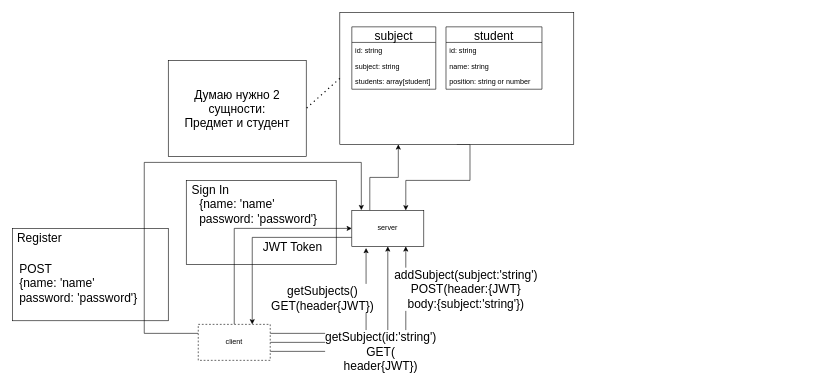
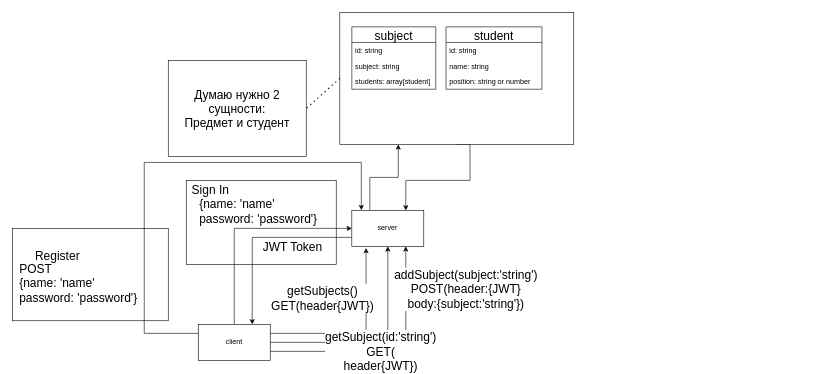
  <mxCell id="0" />
  <mxCell id="1" parent="0" />
  <mxCell id="2" value="" style="rounded=0;whiteSpace=wrap;html=1;fontSize=20;" vertex="1" parent="1"><mxGeometry x="20" y="380" width="260" height="154" as="geometry" /></mxCell>
  <mxCell id="3" value="" style="rounded=0;whiteSpace=wrap;html=1;fontSize=20;" vertex="1" parent="1"><mxGeometry x="310" y="300" width="250" height="140" as="geometry" /></mxCell>
  <mxCell id="4" style="edgeStyle=orthogonalEdgeStyle;rounded=0;orthogonalLoop=1;jettySize=auto;html=1;exitX=0.5;exitY=0;exitDx=0;exitDy=0;entryX=0;entryY=0.5;entryDx=0;entryDy=0;" edge="1" parent="1" source="10" target="14"><mxGeometry relative="1" as="geometry" /></mxCell>
  <mxCell id="5" value="{name: 'name'&lt;br style=&quot;font-size: 20px&quot;&gt;password: 'password'}" style="edgeLabel;html=1;align=left;verticalAlign=middle;resizable=0;points=[];fontSize=20;" vertex="1" connectable="0" parent="4"><mxGeometry y="-2" relative="1" as="geometry"><mxPoint x="-78" y="-32" as="offset" /></mxGeometry></mxCell>
  <mxCell id="6" style="edgeStyle=orthogonalEdgeStyle;rounded=0;orthogonalLoop=1;jettySize=auto;html=1;exitX=0;exitY=0.25;exitDx=0;exitDy=0;entryX=0.132;entryY=-0.007;entryDx=0;entryDy=0;entryPerimeter=0;fontSize=20;" edge="1" parent="1" source="10" target="14"><mxGeometry relative="1" as="geometry"><Array as="points"><mxPoint x="240" y="555" /><mxPoint x="240" y="270" /><mxPoint x="602" y="270" /></Array></mxGeometry></mxCell>
  <mxCell id="7" style="edgeStyle=orthogonalEdgeStyle;rounded=0;orthogonalLoop=1;jettySize=auto;html=1;exitX=1;exitY=0.25;exitDx=0;exitDy=0;entryX=0.198;entryY=1.045;entryDx=0;entryDy=0;entryPerimeter=0;fontSize=20;" edge="1" parent="1" source="10" target="14"><mxGeometry relative="1" as="geometry" /></mxCell>
  <mxCell id="8" style="edgeStyle=orthogonalEdgeStyle;rounded=0;orthogonalLoop=1;jettySize=auto;html=1;exitX=1;exitY=0.5;exitDx=0;exitDy=0;entryX=0.5;entryY=1;entryDx=0;entryDy=0;fontSize=20;" edge="1" parent="1" source="10" target="14"><mxGeometry relative="1" as="geometry" /></mxCell>
  <mxCell id="9" style="edgeStyle=orthogonalEdgeStyle;rounded=0;orthogonalLoop=1;jettySize=auto;html=1;exitX=1;exitY=0.75;exitDx=0;exitDy=0;entryX=0.75;entryY=1;entryDx=0;entryDy=0;fontSize=20;" edge="1" parent="1" source="10" target="14"><mxGeometry relative="1" as="geometry" /></mxCell>
- <mxCell id="10" value="client" style="rounded=0;whiteSpace=wrap;html=1;dashed=1;" vertex="1" parent="1"><mxGeometry x="330" y="540" width="120" height="60" as="geometry" /></mxCell>
+ <mxCell id="10" value="client" style="rounded=0;whiteSpace=wrap;html=1;" vertex="1" parent="1"><mxGeometry x="330" y="540" width="120" height="60" as="geometry" /></mxCell>
  <mxCell id="11" style="edgeStyle=orthogonalEdgeStyle;rounded=0;orthogonalLoop=1;jettySize=auto;html=1;exitX=0;exitY=0.75;exitDx=0;exitDy=0;entryX=0.75;entryY=0;entryDx=0;entryDy=0;fontSize=20;" edge="1" parent="1" source="14" target="10"><mxGeometry relative="1" as="geometry" /></mxCell>
  <mxCell id="12" value="JWT Token" style="edgeLabel;html=1;align=center;verticalAlign=middle;resizable=0;points=[];fontSize=20;" vertex="1" connectable="0" parent="11"><mxGeometry x="-0.358" y="-2" relative="1" as="geometry"><mxPoint y="17" as="offset" /></mxGeometry></mxCell>
  <mxCell id="13" style="edgeStyle=orthogonalEdgeStyle;rounded=0;orthogonalLoop=1;jettySize=auto;html=1;exitX=0.25;exitY=0;exitDx=0;exitDy=0;entryX=0.25;entryY=1;entryDx=0;entryDy=0;fontSize=20;" edge="1" parent="1" source="14" target="19"><mxGeometry relative="1" as="geometry" /></mxCell>
  <mxCell id="14" value="server" style="rounded=0;whiteSpace=wrap;html=1;" vertex="1" parent="1"><mxGeometry x="586" y="350" width="120" height="60" as="geometry" /></mxCell>
  <mxCell id="15" value="Sign In" style="text;html=1;align=center;verticalAlign=middle;resizable=0;points=[];autosize=1;strokeColor=none;fontSize=20;" vertex="1" parent="1"><mxGeometry x="310" y="300" width="80" height="30" as="geometry" /></mxCell>
  <mxCell id="16" value="POST&lt;br&gt;{name: 'name'&lt;br style=&quot;font-size: 20px&quot;&gt;password: 'password'}" style="edgeLabel;html=1;align=left;verticalAlign=middle;resizable=0;points=[];fontSize=20;" vertex="1" connectable="0" parent="1"><mxGeometry x="30.003" y="470" as="geometry" /></mxCell>
- <mxCell id="17" value="Register" style="text;html=1;align=center;verticalAlign=middle;resizable=0;points=[];autosize=1;strokeColor=none;fontSize=20;" vertex="1" parent="1"><mxGeometry x="20" y="380" width="90" height="30" as="geometry" /></mxCell>
+ <mxCell id="17" value="Register" style="text;html=1;align=center;verticalAlign=middle;resizable=0;points=[];autosize=1;strokeColor=none;fontSize=20;" vertex="1" parent="1"><mxGeometry x="50" y="410" width="90" height="30" as="geometry" /></mxCell>
  <mxCell id="18" style="edgeStyle=orthogonalEdgeStyle;rounded=0;orthogonalLoop=1;jettySize=auto;html=1;exitX=0.5;exitY=1;exitDx=0;exitDy=0;entryX=0.75;entryY=0;entryDx=0;entryDy=0;fontSize=20;" edge="1" parent="1" source="19" target="14"><mxGeometry relative="1" as="geometry"><Array as="points"><mxPoint x="783" y="240" /><mxPoint x="783" y="300" /><mxPoint x="676" y="300" /></Array></mxGeometry></mxCell>
  <mxCell id="19" value="" style="rounded=0;whiteSpace=wrap;html=1;fontSize=20;" vertex="1" parent="1"><mxGeometry x="566" y="20" width="390" height="220" as="geometry" /></mxCell>
  <mxCell id="20" value="subject" style="swimlane;fontStyle=0;childLayout=stackLayout;horizontal=1;startSize=26;fillColor=none;horizontalStack=0;resizeParent=1;resizeParentMax=0;resizeLast=0;collapsible=1;marginBottom=0;fontSize=20;" vertex="1" parent="1"><mxGeometry x="586" y="44" width="140" height="104" as="geometry" /></mxCell>
  <mxCell id="21" value="id: string" style="text;strokeColor=none;fillColor=none;align=left;verticalAlign=top;spacingLeft=4;spacingRight=4;overflow=hidden;rotatable=0;points=[[0,0.5],[1,0.5]];portConstraint=eastwest;" vertex="1" parent="20"><mxGeometry y="26" width="140" height="26" as="geometry" /></mxCell>
  <mxCell id="22" value="subject: string" style="text;strokeColor=none;fillColor=none;align=left;verticalAlign=top;spacingLeft=4;spacingRight=4;overflow=hidden;rotatable=0;points=[[0,0.5],[1,0.5]];portConstraint=eastwest;" vertex="1" parent="20"><mxGeometry y="52" width="140" height="26" as="geometry" /></mxCell>
  <mxCell id="23" value="students: array[student]" style="text;strokeColor=none;fillColor=none;align=left;verticalAlign=top;spacingLeft=4;spacingRight=4;overflow=hidden;rotatable=0;points=[[0,0.5],[1,0.5]];portConstraint=eastwest;" vertex="1" parent="20"><mxGeometry y="78" width="140" height="26" as="geometry" /></mxCell>
  <mxCell id="24" value="student" style="swimlane;fontStyle=0;childLayout=stackLayout;horizontal=1;startSize=26;fillColor=none;horizontalStack=0;resizeParent=1;resizeParentMax=0;resizeLast=0;collapsible=1;marginBottom=0;fontSize=20;" vertex="1" parent="1"><mxGeometry x="743" y="44" width="160" height="104" as="geometry" /></mxCell>
  <mxCell id="25" value="id: string" style="text;strokeColor=none;fillColor=none;align=left;verticalAlign=top;spacingLeft=4;spacingRight=4;overflow=hidden;rotatable=0;points=[[0,0.5],[1,0.5]];portConstraint=eastwest;" vertex="1" parent="24"><mxGeometry y="26" width="160" height="26" as="geometry" /></mxCell>
  <mxCell id="26" value="name: string" style="text;strokeColor=none;fillColor=none;align=left;verticalAlign=top;spacingLeft=4;spacingRight=4;overflow=hidden;rotatable=0;points=[[0,0.5],[1,0.5]];portConstraint=eastwest;" vertex="1" parent="24"><mxGeometry y="52" width="160" height="26" as="geometry" /></mxCell>
  <mxCell id="27" value="position: string or number" style="text;strokeColor=none;fillColor=none;align=left;verticalAlign=top;spacingLeft=4;spacingRight=4;overflow=hidden;rotatable=0;points=[[0,0.5],[1,0.5]];portConstraint=eastwest;" vertex="1" parent="24"><mxGeometry y="78" width="160" height="26" as="geometry" /></mxCell>
  <mxCell id="28" value="Думаю нужно 2 сущности:&lt;br&gt;Предмет и студент" style="rounded=0;whiteSpace=wrap;html=1;fontSize=20;" vertex="1" parent="1"><mxGeometry x="280" y="100" width="230" height="160" as="geometry" /></mxCell>
  <mxCell id="29" value="" style="endArrow=none;dashed=1;html=1;dashPattern=1 3;strokeWidth=2;fontSize=20;entryX=1;entryY=0.5;entryDx=0;entryDy=0;exitX=0;exitY=0.5;exitDx=0;exitDy=0;" edge="1" parent="1" source="19" target="28"><mxGeometry width="50" height="50" relative="1" as="geometry"><mxPoint x="630" y="190" as="sourcePoint" /><mxPoint x="680" y="140" as="targetPoint" /></mxGeometry></mxCell>
  <mxCell id="30" value="addSubject(subject:'string')&lt;br&gt;POST(header:{JWT}&lt;br&gt;body:{subject:'string'})" style="edgeLabel;html=1;align=center;verticalAlign=middle;resizable=0;points=[];fontSize=20;" vertex="1" connectable="0" parent="1"><mxGeometry x="1339.996" as="geometry" y="290"><mxPoint x="-564" y="190" as="offset" /></mxGeometry></mxCell>
  <mxCell id="31" value="getSubjects()&lt;br&gt;GET(header{JWT})" style="edgeLabel;html=1;align=center;verticalAlign=middle;resizable=0;points=[];fontSize=20;" vertex="1" connectable="0" parent="1"><mxGeometry x="1070" y="180.003" as="geometry"><mxPoint x="-534" y="315" as="offset" /></mxGeometry></mxCell>
  <mxCell id="32" value="getSubject(id:'string')&lt;br&gt;GET(&lt;br&gt;header{JWT})" style="edgeLabel;html=1;align=center;verticalAlign=middle;resizable=0;points=[];fontSize=20;" vertex="1" connectable="0" parent="1"><mxGeometry x="630" y="519.997" as="geometry"><mxPoint x="3" y="65" as="offset" /></mxGeometry></mxCell>
